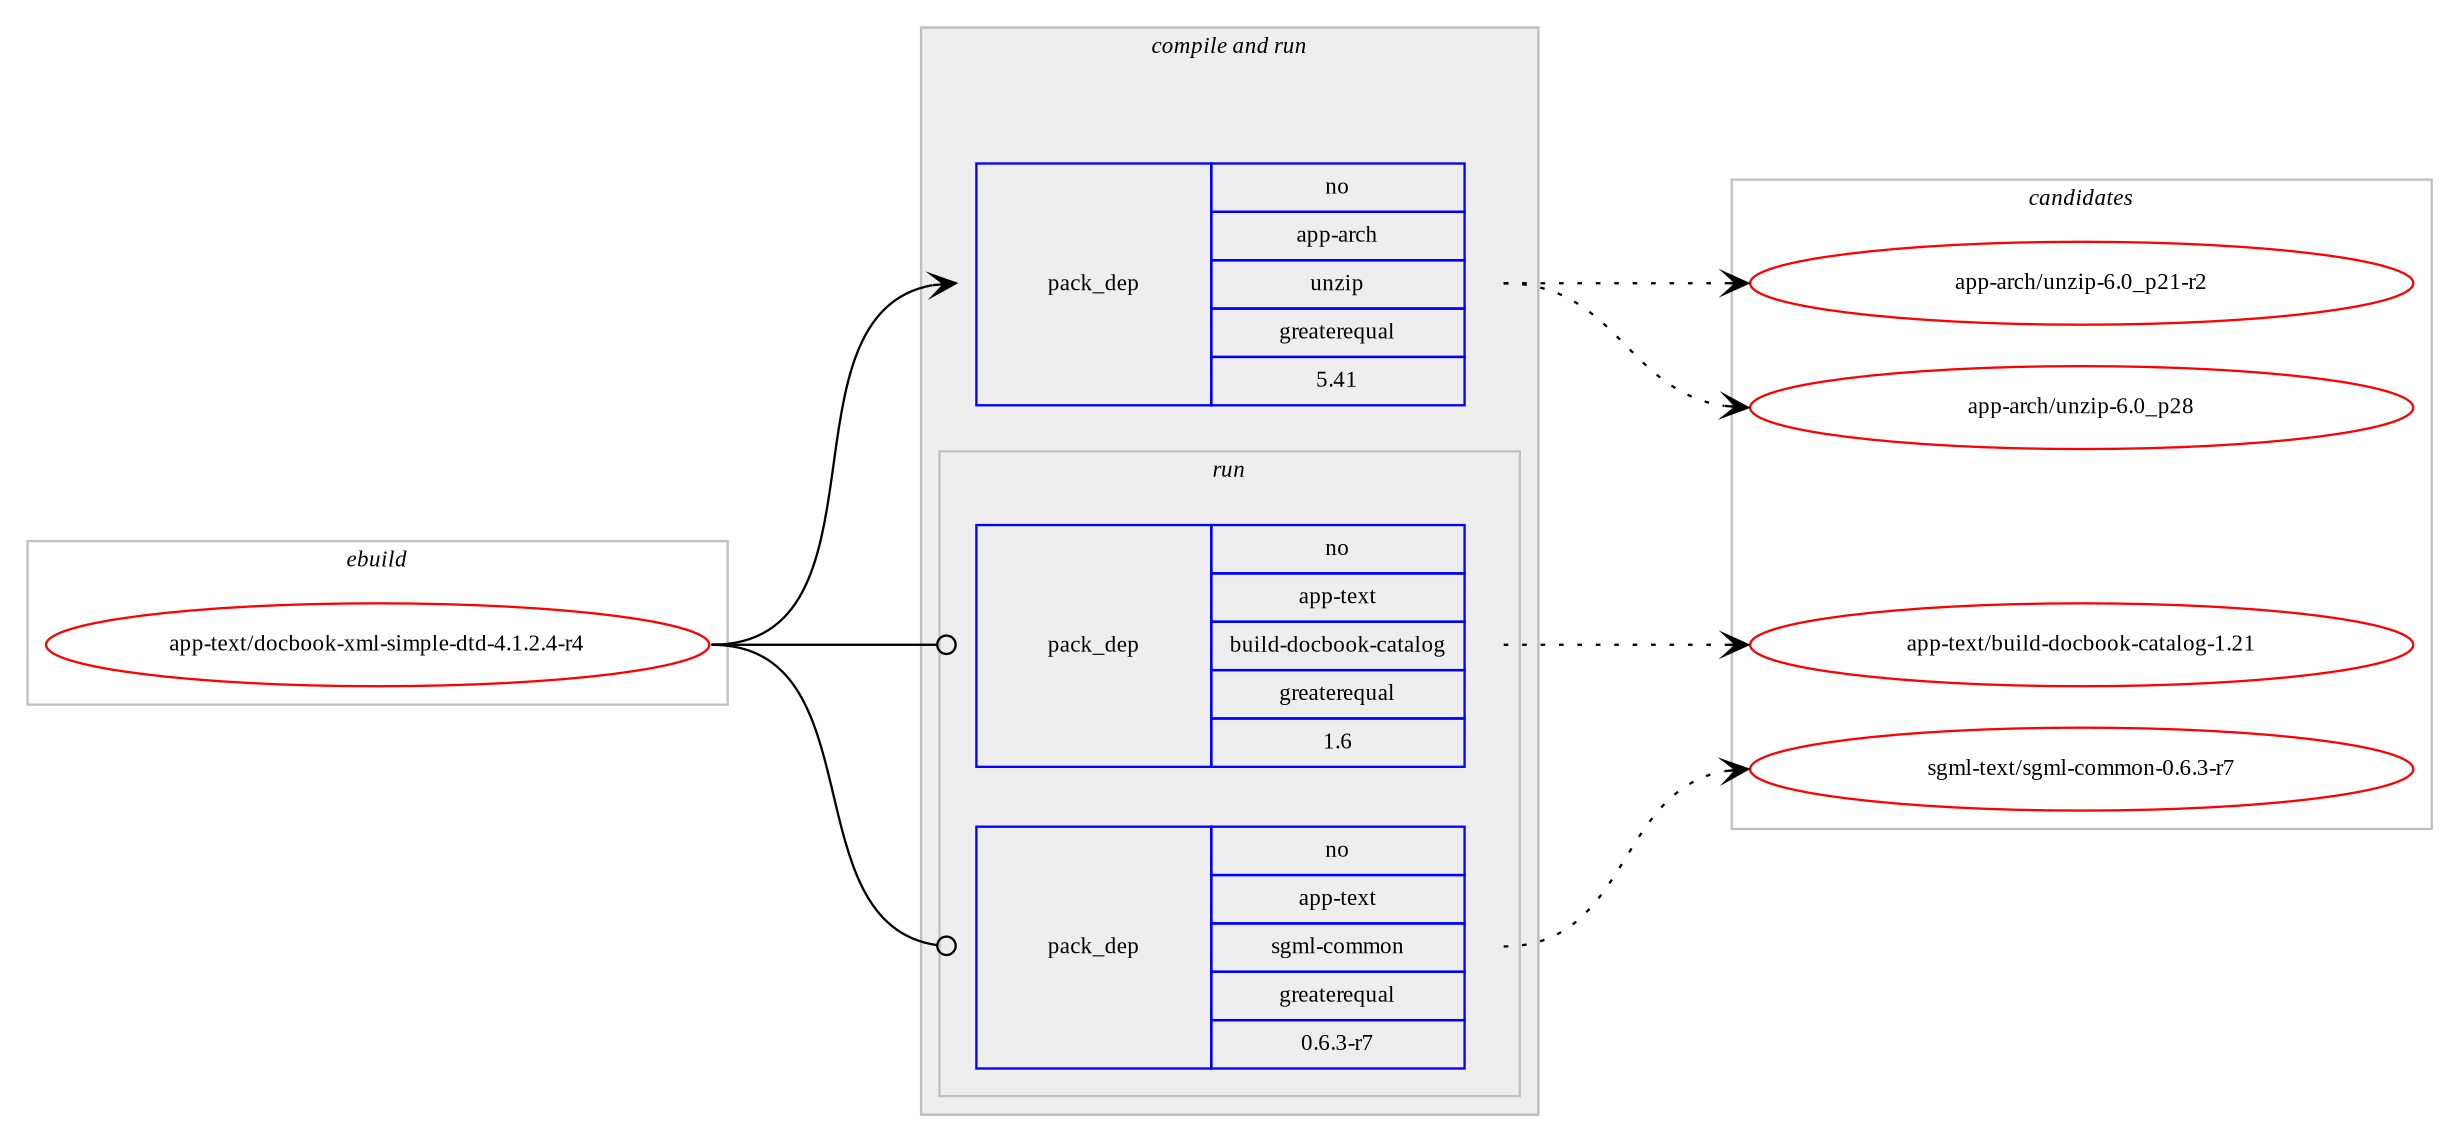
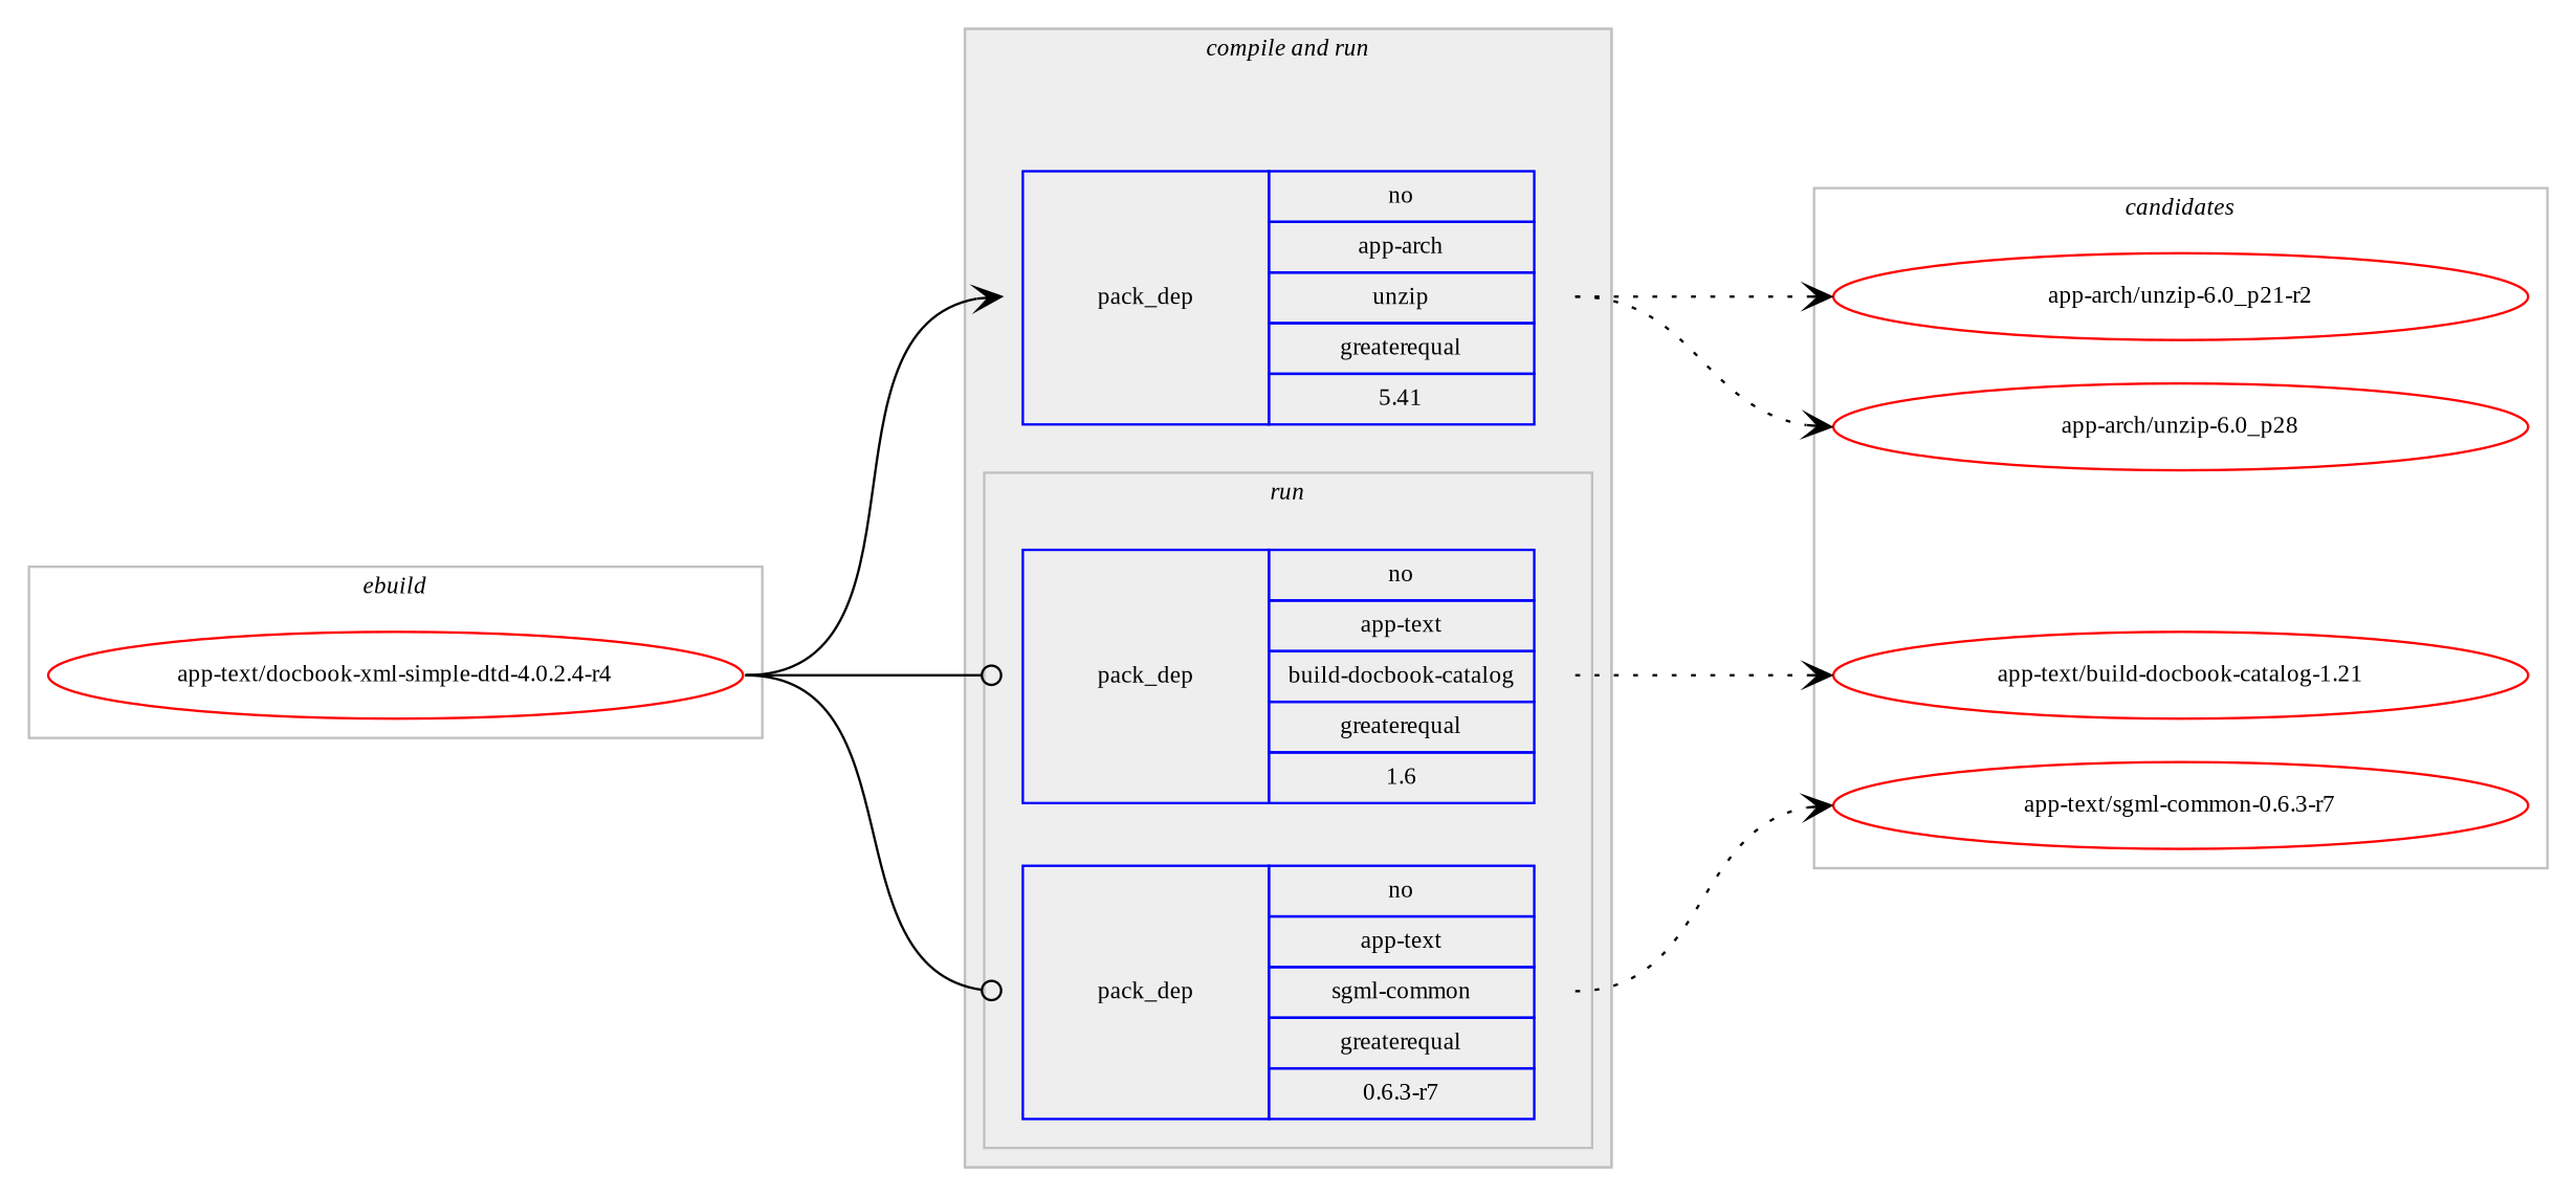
  digraph {
    compound=true
    concentrate=true
    fontname="Liberation Serif"
    fontsize=10
    newrank=true
    rankdir=LR
    ranksep=1.5
    node [color=red fontname="Liberation Serif" fontsize=10]
    edge [arrowhead=vee fontname="Liberation Serif" headport=w style=dotted tailport=e weight=100]
-   n1 [label="app-text/docbook-xml-simple-dtd-4.1.2.4-r4" width=4]
+   n1 [label="app-text/docbook-xml-simple-dtd-4.0.2.4-r4" width=4]
    n2 [color=blue label=<<TABLE BORDER="0" CELLBORDER="1" CELLSPACING="0" CELLPADDING="4" WIDTH="220"><TR><TD ROWSPAN="6" CELLPADDING="30">pack_dep</TD></TR><TR><TD WIDTH="110">no</TD></TR><TR><TD>app-arch</TD></TR><TR><TD>unzip</TD></TR><TR><TD>greaterequal</TD></TR><TR><TD>5.41</TD></TR></TABLE>> shape=none]
    n3 [color=blue label=<<TABLE BORDER="0" CELLBORDER="1" CELLSPACING="0" CELLPADDING="4" WIDTH="220"><TR><TD ROWSPAN="6" CELLPADDING="30">pack_dep</TD></TR><TR><TD WIDTH="110">no</TD></TR><TR><TD>app-text</TD></TR><TR><TD>build-docbook-catalog</TD></TR><TR><TD>greaterequal</TD></TR><TR><TD>1.6</TD></TR></TABLE>> shape=none]
    n4 [color=blue label=<<TABLE BORDER="0" CELLBORDER="1" CELLSPACING="0" CELLPADDING="4" WIDTH="220"><TR><TD ROWSPAN="6" CELLPADDING="30">pack_dep</TD></TR><TR><TD WIDTH="110">no</TD></TR><TR><TD>app-text</TD></TR><TR><TD>sgml-common</TD></TR><TR><TD>greaterequal</TD></TR><TR><TD>0.6.3-r7</TD></TR></TABLE>> shape=none]
    n5 [label="app-arch/unzip-6.0_p21-r2" width=4]
    n6 [label="app-arch/unzip-6.0_p28" width=4]
    n7 [label="app-text/build-docbook-catalog-1.21" width=4]
-   n8 [label="sgml-text/sgml-common-0.6.3-r7" width=4]
+   n8 [label="app-text/sgml-common-0.6.3-r7" width=4]
    subgraph cluster_1 {
      color=gray
      label=<<i>ebuild</i>>
      rank=same
      n1
    }
    subgraph cluster_2 {
      color=gray
      label=<<i>dependencies</i>>
      subgraph cluster_3 {
        color=gray
        fillcolor="#eeeeee"
        label=<<i>compile</i>>
        style=filled
        subgraph sub_4 {
          color=gray
          fillcolor="#eeeeee"
          label=<<i>compile</i>>
          style=filled
          n2
        }
      }
      subgraph cluster_5 {
        color=gray
        fillcolor="#eeeeee"
        label=<<i>compile and run</i>>
        style=filled
      }
      subgraph cluster_6 {
        color=gray
        fillcolor="#eeeeee"
        label=<<i>run</i>>
        style=filled
        subgraph sub_7 {
          color=gray
          fillcolor="#eeeeee"
          label=<<i>run</i>>
          style=filled
          n3
        }
        subgraph sub_8 {
          color=gray
          fillcolor="#eeeeee"
          label=<<i>run</i>>
          style=filled
          n4
        }
      }
    }
    subgraph cluster_9 {
      color=gray
      label=<<i>candidates</i>>
      rank=same
      subgraph sub_10 {
        color=black
        label=<<i>candidates</i>>
        nodesep=1
        rank=same
        n5
        n6
      }
      subgraph sub_11 {
        color=black
        label=<<i>candidates</i>>
        nodesep=1
        rank=same
        n7
      }
      subgraph sub_12 {
        color=black
        label=<<i>candidates</i>>
        nodesep=1
        rank=same
        n8
      }
    }
    n1 -> n2 [style=solid weight=20]
    n1 -> n3 [arrowhead=odot style=solid weight=20]
    n1 -> n4 [arrowhead=odot style=solid weight=20]
    n2 -> n5
    n2 -> n6
    n3 -> n7
    n4 -> n8
  }
